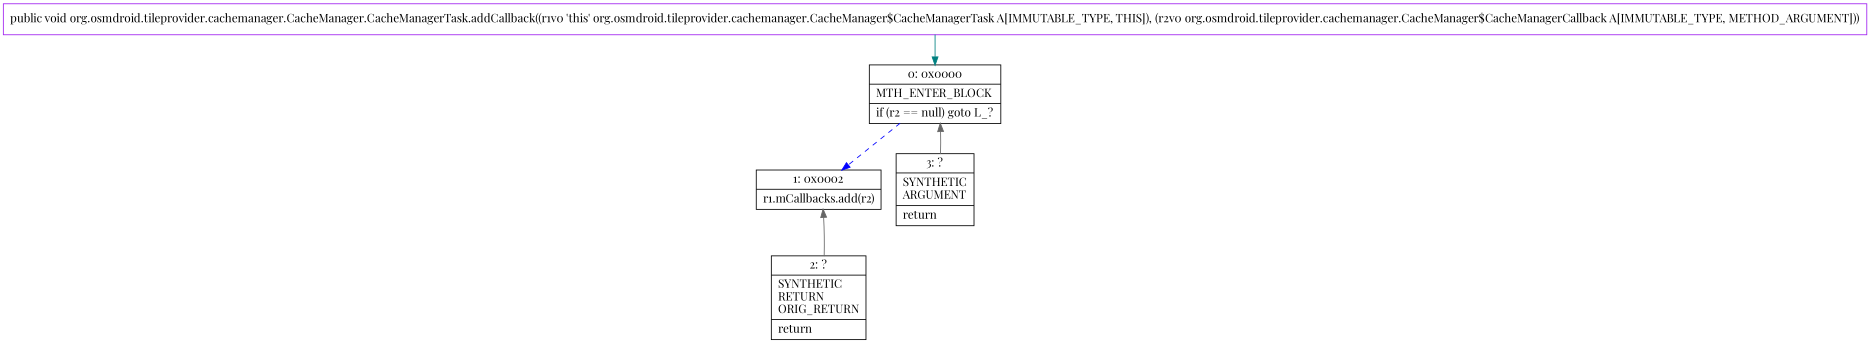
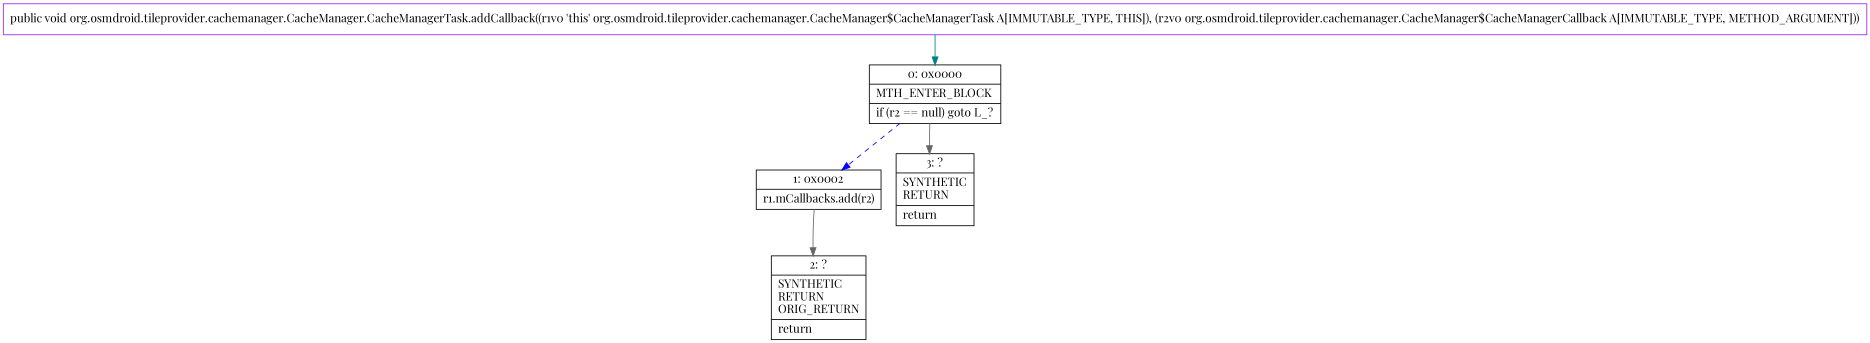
  digraph {
    fontname="Playfair Display"
    node [color=black fontname="Playfair Display" shape=record]
    edge [color=gray40 fontname="Playfair Display"]
    n1 [label="{0\:\ 0x0000|MTH_ENTER_BLOCK\l|if (r2 == null) goto L_?\l}"]
    n2 [label="{1\:\ 0x0002|r1.mCallbacks.add(r2)\l}"]
-   n3 [label="{3\:\ ?|SYNTHETIC\lARGUMENT\l|return\l}"]
+   n3 [label="{3\:\ ?|SYNTHETIC\lRETURN\l|return\l}"]
    n4 [label="{2\:\ ?|SYNTHETIC\lRETURN\lORIG_RETURN\l|return\l}"]
    n5 [color=purple label="{public void org.osmdroid.tileprovider.cachemanager.CacheManager.CacheManagerTask.addCallback((r1v0 'this' org.osmdroid.tileprovider.cachemanager.CacheManager$CacheManagerTask A[IMMUTABLE_TYPE, THIS]), (r2v0 org.osmdroid.tileprovider.cachemanager.CacheManager$CacheManagerCallback A[IMMUTABLE_TYPE, METHOD_ARGUMENT])) }"]
    n1 -> n2 [color=blue style=dashed]
-   n3 -> n1
-   n4 -> n2
+   n1 -> n3
+   n2 -> n4
    n5 -> n1 [color=teal]
  }
